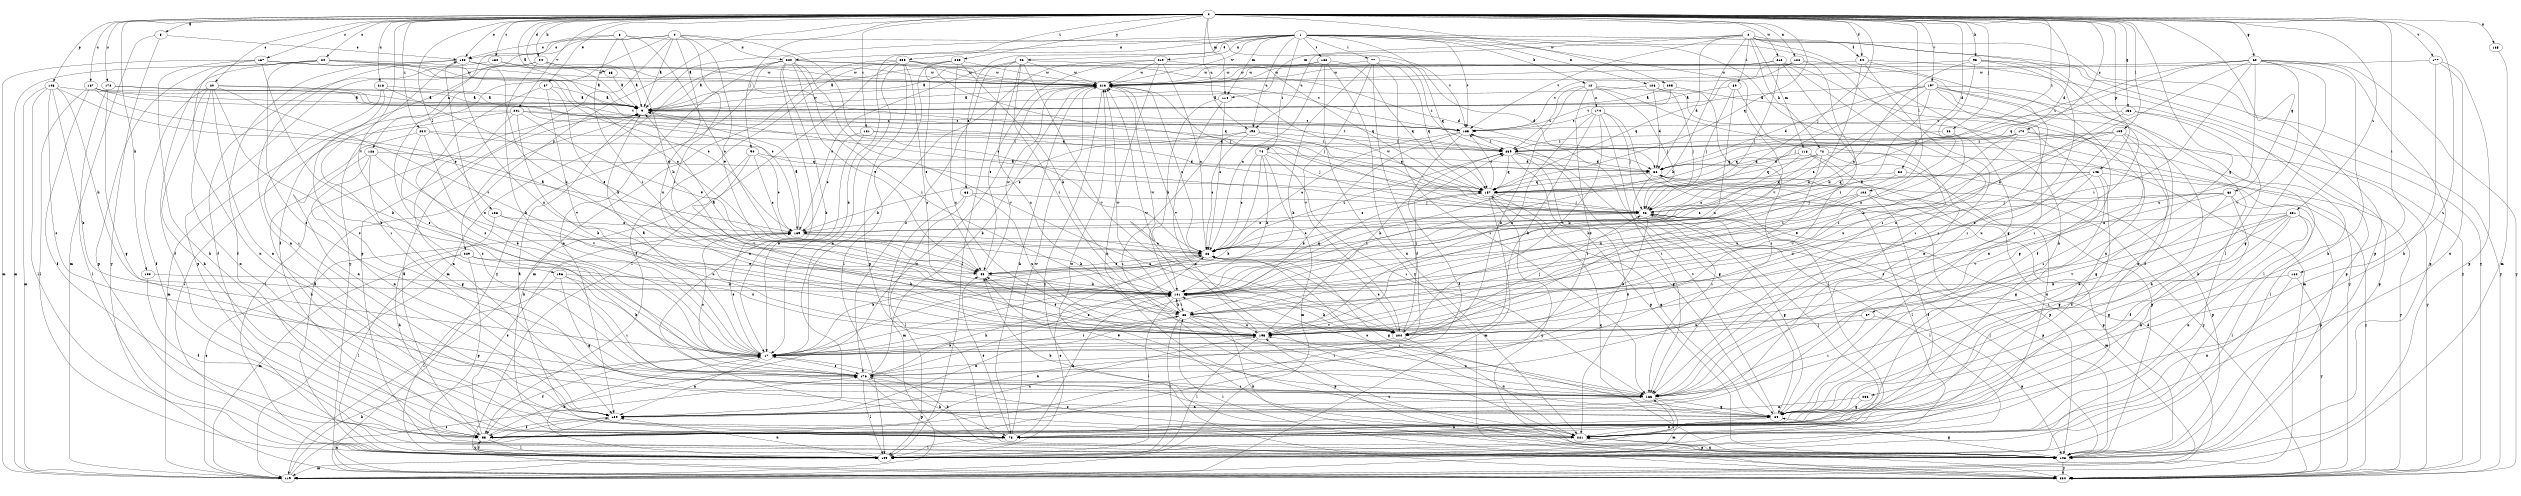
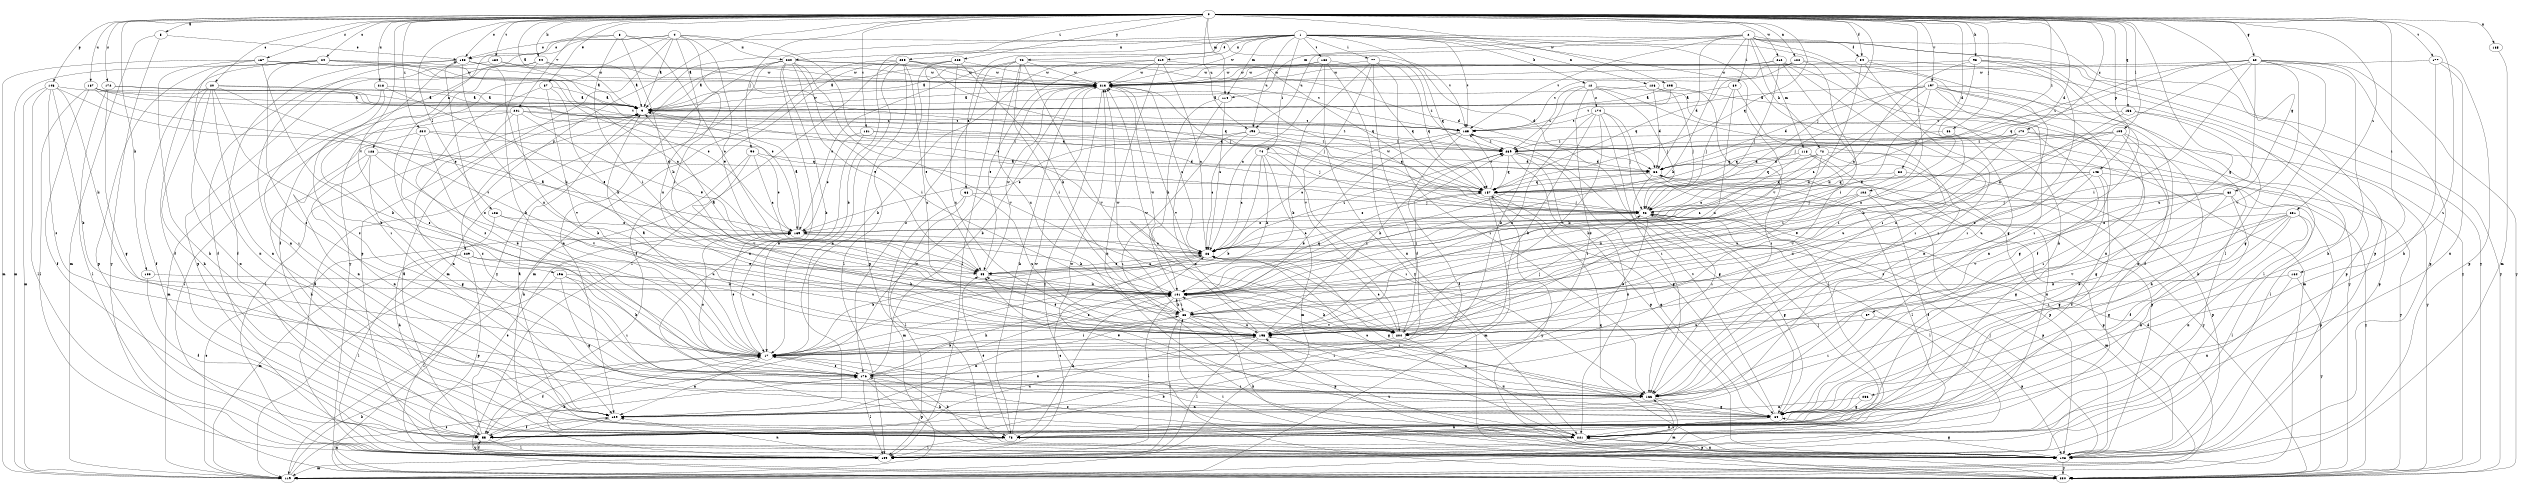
  strict digraph {
    0
    5
    9
    20
    24
    32
-   35
    36
    37
    54
    57
    60
    62
    86
    90
    92
    93
    94
    100
    102
    105
    108
    114
    122
    135
    138
    143
    146
    156
    157
    164
    167
    170
    172
    177
    180
    181
    187
    193
    196
    197
    201
    205
    212
    218
    223
    229
    231
    234
    235
    236
    239
    230
    119
    185
    213
    109
    17
    73
    101
    55
    129
    221
    148
    26
    176
    166
    204
    195
    64
    83
    45
    139
    1
    12
    38
    42
    74
    77
    126
    182
    219
    220
    174
    2
    72
    80
    118
    3
    128
    4
    0 -> 5 [label=a]
    0 -> 9 [label=a]
    0 -> 20 [label=c]
    0 -> 24 [label=c]
    0 -> 32 [label=d]
-   0 -> 35 [label=d]
    0 -> 36 [label=d]
    0 -> 37 [label=e]
    0 -> 54 [label=f]
    0 -> 57 [label=g]
    0 -> 60 [label=g]
    0 -> 62 [label=g]
    0 -> 86 [label=j]
    0 -> 90 [label=j]
    0 -> 92 [label=j]
    0 -> 93 [label=k]
    0 -> 94 [label=k]
    0 -> 100 [label=k]
    0 -> 102 [label=l]
    0 -> 105 [label=l]
    0 -> 108 [label=l]
    0 -> 114 [label=m]
    0 -> 122 [label=n]
    0 -> 135 [label=x]
    0 -> 138 [label=o]
    0 -> 143 [label=p]
    0 -> 146 [label=p]
    0 -> 156 [label=q]
    0 -> 157 [label=q]
    0 -> 164 [label=r]
    0 -> 167 [label=s]
    0 -> 170 [label=s]
    0 -> 172 [label=s]
    0 -> 177 [label=t]
    0 -> 180 [label=t]
    0 -> 181 [label=t]
    0 -> 187 [label=u]
    0 -> 193 [label=u]
    0 -> 196 [label=v]
    0 -> 197 [label=v]
    0 -> 201 [label=v]
    0 -> 205 [label=w]
    0 -> 212 [label=w]
    0 -> 218 [label=x]
    0 -> 223 [label=y]
    0 -> 229 [label=y]
    0 -> 231 [label=z]
    0 -> 234 [label=z]
    0 -> 235 [label=z]
    0 -> 236 [label=z]
    0 -> 239 [label=z]
    5 -> 138 [label=o]
    5 -> 230 [label=y]
    5 -> 119 [label=m]
    9 -> 185 [label=t]
    9 -> 213 [label=w]
    9 -> 109 [label=l]
    20 -> 9 [label=a]
    20 -> 157 [label=q]
    20 -> 17 [label=b]
    20 -> 73 [label=h]
    20 -> 101 [label=t]
    20 -> 55 [label=f]
    20 -> 129 [label=n]
    20 -> 221 [label=x]
    24 -> 9 [label=a]
    24 -> 119 [label=m]
    24 -> 213 [label=w]
    24 -> 55 [label=f]
    24 -> 148 [label=p]
    24 -> 26 [label=c]
    24 -> 176 [label=s]
    32 -> 157 [label=q]
    32 -> 101 [label=k]
    32 -> 148 [label=p]
-   35 -> 9 [label=a]
    36 -> 157 [label=q]
    36 -> 230 [label=y]
    36 -> 109 [label=l]
    36 -> 101 [label=k]
    36 -> 148 [label=p]
    36 -> 166 [label=r]
    37 -> 9 [label=a]
    37 -> 101 [label=k]
    37 -> 176 [label=s]
    37 -> 204 [label=v]
    54 -> 230 [label=y]
    54 -> 213 [label=w]
    54 -> 101 [label=k]
    54 -> 221 [label=x]
    54 -> 166 [label=r]
    57 -> 148 [label=p]
    57 -> 166 [label=r]
    57 -> 195 [label=u]
    60 -> 157 [label=q]
    60 -> 239 [label=z]
    60 -> 230 [label=y]
    60 -> 213 [label=w]
    60 -> 73 [label=h]
    60 -> 101 [label=k]
    60 -> 148 [label=p]
    60 -> 204 [label=v]
    60 -> 195 [label=u]
    60 -> 64 [label=g]
    60 -> 83 [label=i]
    62 -> 92 [label=j]
    62 -> 55 [label=f]
    62 -> 148 [label=p]
    62 -> 204 [label=v]
    62 -> 64 [label=g]
    62 -> 45 [label=e]
    86 -> 239 [label=z]
    86 -> 83 [label=i]
    90 -> 36 [label=d]
    90 -> 73 [label=h]
    90 -> 26 [label=c]
    90 -> 204 [label=v]
    90 -> 139 [label=o]
    92 -> 9 [label=a]
    92 -> 119 [label=m]
    92 -> 213 [label=w]
    92 -> 109 [label=l]
    92 -> 17 [label=b]
    92 -> 148 [label=p]
    92 -> 26 [label=c]
    92 -> 64 [label=g]
    92 -> 139 [label=o]
    93 -> 230 [label=y]
    93 -> 213 [label=w]
    93 -> 26 [label=c]
    93 -> 176 [label=s]
    93 -> 166 [label=r]
    93 -> 195 [label=u]
    94 -> 9 [label=a]
    94 -> 157 [label=q]
    94 -> 213 [label=w]
    94 -> 17 [label=b]
    94 -> 148 [label=p]
    94 -> 176 [label=s]
    100 -> 101 [label=k]
    100 -> 55 [label=f]
    102 -> 92 [label=j]
    102 -> 101 [label=k]
    102 -> 55 [label=f]
    102 -> 148 [label=p]
    102 -> 83 [label=i]
    105 -> 157 [label=q]
    105 -> 239 [label=z]
    105 -> 73 [label=h]
    105 -> 101 [label=k]
    105 -> 166 [label=r]
    105 -> 195 [label=u]
    105 -> 64 [label=g]
    108 -> 73 [label=h]
    108 -> 195 [label=u]
    108 -> 139 [label=o]
    114 -> 101 [label=k]
    114 -> 221 [label=x]
    114 -> 26 [label=c]
    122 -> 157 [label=q]
    122 -> 185 [label=t]
    122 -> 213 [label=w]
    122 -> 101 [label=k]
    122 -> 166 [label=r]
    135 -> 119 [label=m]
    138 -> 213 [label=w]
    138 -> 101 [label=k]
    138 -> 55 [label=f]
    138 -> 129 [label=n]
    138 -> 166 [label=r]
    138 -> 195 [label=u]
    143 -> 157 [label=q]
    143 -> 230 [label=y]
    143 -> 55 [label=f]
    143 -> 26 [label=c]
    143 -> 176 [label=s]
    143 -> 195 [label=u]
    143 -> 64 [label=g]
    146 -> 9 [label=a]
    146 -> 119 [label=m]
    146 -> 109 [label=l]
    146 -> 17 [label=b]
    146 -> 101 [label=k]
    146 -> 176 [label=s]
    146 -> 139 [label=o]
    156 -> 185 [label=t]
    156 -> 73 [label=h]
    156 -> 148 [label=p]
    156 -> 195 [label=u]
    157 -> 92 [label=j]
    157 -> 230 [label=y]
    157 -> 119 [label=m]
    157 -> 185 [label=t]
    157 -> 64 [label=g]
    157 -> 139 [label=o]
    164 -> 230 [label=y]
    164 -> 101 [label=k]
    164 -> 221 [label=x]
    167 -> 119 [label=m]
    167 -> 213 [label=w]
    167 -> 17 [label=b]
    167 -> 73 [label=h]
    167 -> 221 [label=x]
    167 -> 139 [label=o]
    170 -> 157 [label=q]
    170 -> 239 [label=z]
    170 -> 230 [label=y]
    170 -> 109 [label=l]
    170 -> 195 [label=u]
    170 -> 83 [label=i]
    172 -> 9 [label=a]
    172 -> 157 [label=q]
    172 -> 109 [label=l]
    172 -> 64 [label=g]
    177 -> 213 [label=w]
    177 -> 73 [label=h]
    177 -> 221 [label=x]
    177 -> 148 [label=p]
    180 -> 213 [label=w]
    180 -> 55 [label=f]
    180 -> 139 [label=o]
    181 -> 92 [label=j]
    181 -> 239 [label=z]
    181 -> 17 [label=b]
    181 -> 139 [label=o]
    187 -> 9 [label=a]
    187 -> 239 [label=z]
    187 -> 185 [label=t]
    187 -> 109 [label=l]
    187 -> 55 [label=f]
    187 -> 45 [label=a]
    193 -> 157 [label=q]
    193 -> 239 [label=z]
    193 -> 26 [label=c]
    193 -> 166 [label=r]
    193 -> 139 [label=o]
    196 -> 109 [label=l]
    196 -> 17 [label=b]
    196 -> 101 [label=k]
    196 -> 166 [label=r]
    196 -> 64 [label=g]
    197 -> 9 [label=a]
    197 -> 36 [label=d]
    197 -> 92 [label=j]
    197 -> 109 [label=l]
    197 -> 55 [label=f]
    197 -> 129 [label=n]
    197 -> 148 [label=p]
    197 -> 26 [label=c]
    197 -> 64 [label=g]
    197 -> 45 [label=e]
    201 -> 239 [label=z]
    201 -> 119 [label=m]
    201 -> 185 [label=t]
    201 -> 109 [label=l]
    201 -> 17 [label=b]
    201 -> 129 [label=n]
    201 -> 45 [label=e]
    205 -> 9 [label=a]
    205 -> 185 [label=t]
    205 -> 221 [label=x]
    212 -> 9 [label=a]
    212 -> 92 [label=j]
    212 -> 213 [label=w]
    212 -> 55 [label=f]
    212 -> 166 [label=r]
    212 -> 83 [label=i]
    218 -> 9 [label=a]
    218 -> 176 [label=s]
    218 -> 166 [label=r]
    218 -> 45 [label=e]
    223 -> 9 [label=a]
    223 -> 213 [label=w]
    223 -> 109 [label=l]
    223 -> 101 [label=k]
    223 -> 195 [label=u]
    223 -> 45 [label=e]
    229 -> 119 [label=m]
    229 -> 109 [label=l]
    229 -> 148 [label=p]
    229 -> 195 [label=u]
    229 -> 45 [label=e]
    231 -> 109 [label=l]
    231 -> 17 [label=b]
    231 -> 73 [label=h]
    231 -> 221 [label=x]
    231 -> 166 [label=r]
    231 -> 204 [label=v]
    231 -> 64 [label=g]
    231 -> 139 [label=o]
    234 -> 157 [label=q]
    234 -> 239 [label=z]
    234 -> 17 [label=b]
    234 -> 129 [label=n]
    234 -> 176 [label=s]
    235 -> 36 [label=d]
    235 -> 92 [label=j]
    235 -> 119 [label=m]
    235 -> 213 [label=w]
    235 -> 109 [label=l]
    235 -> 55 [label=f]
    235 -> 129 [label=n]
    235 -> 148 [label=p]
    235 -> 195 [label=u]
    236 -> 129 [label=n]
    236 -> 64 [label=g]
    239 -> 36 [label=d]
    239 -> 157 [label=q]
    239 -> 221 [label=x]
    239 -> 148 [label=p]
    239 -> 64 [label=g]
    230 -> 101 [label=k]
    230 -> 129 [label=n]
    230 -> 83 [label=i]
    119 -> 36 [label=d]
    119 -> 17 [label=b]
    119 -> 176 [label=s]
    119 -> 139 [label=o]
    185 -> 239 [label=z]
    185 -> 17 [label=b]
    185 -> 55 [label=f]
    185 -> 26 [label=c]
    185 -> 64 [label=g]
    213 -> 9 [label=a]
    213 -> 92 [label=j]
    213 -> 230 [label=y]
    213 -> 73 [label=h]
    213 -> 26 [label=c]
    213 -> 204 [label=v]
    109 -> 9 [label=a]
    109 -> 119 [label=m]
    109 -> 17 [label=b]
    109 -> 55 [label=f]
    109 -> 129 [label=n]
    109 -> 26 [label=c]
    109 -> 166 [label=r]
    17 -> 9 [label=a]
    17 -> 138 [label=o]
    17 -> 55 [label=f]
    17 -> 129 [label=n]
    17 -> 176 [label=s]
    17 -> 83 [label=i]
    17 -> 139 [label=o]
    73 -> 9 [label=a]
    73 -> 213 [label=w]
    73 -> 109 [label=l]
    73 -> 101 [label=k]
    73 -> 45 [label=e]
    101 -> 9 [label=a]
    101 -> 157 [label=q]
    101 -> 213 [label=w]
    101 -> 109 [label=l]
    101 -> 166 [label=r]
    101 -> 83 [label=i]
    55 -> 9 [label=a]
    55 -> 213 [label=w]
    55 -> 109 [label=l]
    55 -> 195 [label=u]
    55 -> 139 [label=o]
    129 -> 230 [label=y]
    129 -> 55 [label=f]
    221 -> 92 [label=j]
    221 -> 213 [label=w]
-   221 -> 45 [label=b]
+   221 -> 17 [label=b]
    221 -> 148 [label=p]
    221 -> 176 [label=s]
    148 -> 92 [label=j]
    148 -> 157 [label=q]
    148 -> 230 [label=y]
    148 -> 17 [label=b]
    148 -> 221 [label=x]
    148 -> 195 [label=u]
    148 -> 64 [label=g]
    26 -> 239 [label=z]
    26 -> 17 [label=b]
    26 -> 64 [label=g]
    26 -> 45 [label=e]
    176 -> 213 [label=b]
    176 -> 109 [label=l]
    176 -> 73 [label=h]
    176 -> 101 [label=k]
    176 -> 148 [label=p]
    176 -> 26 [label=c]
    176 -> 166 [label=r]
    176 -> 139 [label=o]
    166 -> 119 [label=m]
    166 -> 129 [label=n]
    166 -> 195 [label=u]
    166 -> 64 [label=g]
    166 -> 45 [label=e]
    204 -> 92 [label=j]
    204 -> 239 [label=z]
    204 -> 101 [label=k]
    204 -> 129 [label=n]
    204 -> 221 [label=x]
    204 -> 26 [label=c]
    195 -> 239 [label=z]
    195 -> 213 [label=w]
    195 -> 109 [label=l]
    195 -> 17 [label=b]
    195 -> 45 [label=e]
    64 -> 185 [label=t]
    64 -> 73 [label=h]
    64 -> 221 [label=x]
    64 -> 26 [label=c]
    83 -> 213 [label=w]
    83 -> 109 [label=l]
    83 -> 101 [label=k]
    83 -> 129 [label=n]
    83 -> 148 [label=p]
    83 -> 166 [label=r]
    83 -> 204 [label=v]
    83 -> 195 [label=u]
    45 -> 213 [label=w]
    45 -> 101 [label=k]
    45 -> 26 [label=c]
    139 -> 9 [label=a]
    139 -> 101 [label=k]
    139 -> 26 [label=c]
    1 -> 9 [label=a]
    1 -> 114 [label=m]
    1 -> 157 [label=q]
    1 -> 193 [label=u]
    1 -> 230 [label=y]
    1 -> 185 [label=t]
    1 -> 213 [label=w]
    1 -> 17 [label=b]
    1 -> 166 [label=r]
    1 -> 204 [label=v]
    1 -> 64 [label=g]
    1 -> 12 [label=b]
    1 -> 38 [label=e]
    1 -> 42 [label=e]
    1 -> 74 [label=i]
    1 -> 77 [label=i]
    1 -> 126 [label=n]
    1 -> 182 [label=t]
    1 -> 219 [label=x]
    1 -> 220 [label=x]
    12 -> 92 [label=j]
    12 -> 239 [label=z]
    12 -> 230 [label=y]
    12 -> 119 [label=m]
    12 -> 17 [label=b]
    12 -> 176 [label=s]
    12 -> 174 [label=s]
    38 -> 92 [label=j]
    38 -> 119 [label=m]
    38 -> 109 [label=l]
    38 -> 195 [label=u]
    42 -> 36 [label=d]
    42 -> 213 [label=w]
    42 -> 109 [label=l]
    42 -> 176 [label=s]
    42 -> 204 [label=v]
    42 -> 195 [label=u]
    42 -> 83 [label=i]
    42 -> 139 [label=o]
    74 -> 36 [label=d]
    74 -> 119 [label=m]
    74 -> 17 [label=b]
    74 -> 101 [label=k]
    74 -> 26 [label=c]
    74 -> 166 [label=r]
    77 -> 157 [label=q]
    77 -> 239 [label=z]
    77 -> 213 [label=w]
    77 -> 17 [label=b]
    77 -> 55 [label=f]
    77 -> 166 [label=r]
    77 -> 204 [label=v]
    126 -> 9 [label=a]
    126 -> 36 [label=d]
    126 -> 92 [label=j]
    126 -> 166 [label=r]
    182 -> 9 [label=a]
    182 -> 157 [label=q]
    182 -> 230 [label=y]
    182 -> 213 [label=w]
    182 -> 221 [label=x]
    182 -> 26 [label=c]
    219 -> 157 [label=q]
    219 -> 213 [label=w]
    219 -> 17 [label=b]
    219 -> 221 [label=x]
    219 -> 26 [label=c]
    219 -> 45 [label=e]
    220 -> 230 [label=y]
    220 -> 119 [label=m]
    220 -> 185 [label=t]
    220 -> 213 [label=w]
    220 -> 17 [label=b]
    220 -> 129 [label=n]
    220 -> 221 [label=x]
    220 -> 204 [label=v]
    220 -> 83 [label=i]
    220 -> 45 [label=e]
    174 -> 92 [label=j]
    174 -> 185 [label=t]
    174 -> 109 [label=l]
    174 -> 17 [label=b]
    174 -> 166 [label=r]
    174 -> 204 [label=v]
    174 -> 195 [label=u]
    2 -> 36 [label=d]
    2 -> 54 [label=f]
    2 -> 114 [label=m]
    2 -> 193 [label=u]
    2 -> 185 [label=t]
    2 -> 109 [label=l]
    2 -> 73 [label=h]
    2 -> 101 [label=k]
    2 -> 148 [label=p]
    2 -> 72 [label=h]
    2 -> 80 [label=i]
    2 -> 118 [label=m]
    72 -> 36 [label=d]
    72 -> 157 [label=q]
    72 -> 230 [label=y]
    72 -> 101 [label=k]
    72 -> 148 [label=p]
    72 -> 195 [label=u]
    80 -> 9 [label=a]
    80 -> 92 [label=j]
    80 -> 129 [label=n]
    80 -> 195 [label=u]
    118 -> 36 [label=d]
    118 -> 221 [label=x]
    118 -> 26 [label=c]
    118 -> 204 [label=v]
    3 -> 138 [label=o]
    3 -> 185 [label=t]
    3 -> 101 [label=k]
    3 -> 26 [label=c]
    3 -> 83 [label=i]
    3 -> 128 [label=n]
    128 -> 36 [label=d]
    128 -> 73 [label=h]
    128 -> 129 [label=n]
    128 -> 204 [label=v]
    128 -> 64 [label=g]
    4 -> 9 [label=a]
    4 -> 138 [label=o]
    4 -> 230 [label=y]
    4 -> 55 [label=f]
    4 -> 148 [label=p]
    4 -> 26 [label=c]
    4 -> 195 [label=u]
    4 -> 83 [label=i]
    4 -> 45 [label=e]
    4 -> 220 [label=x]
  }
